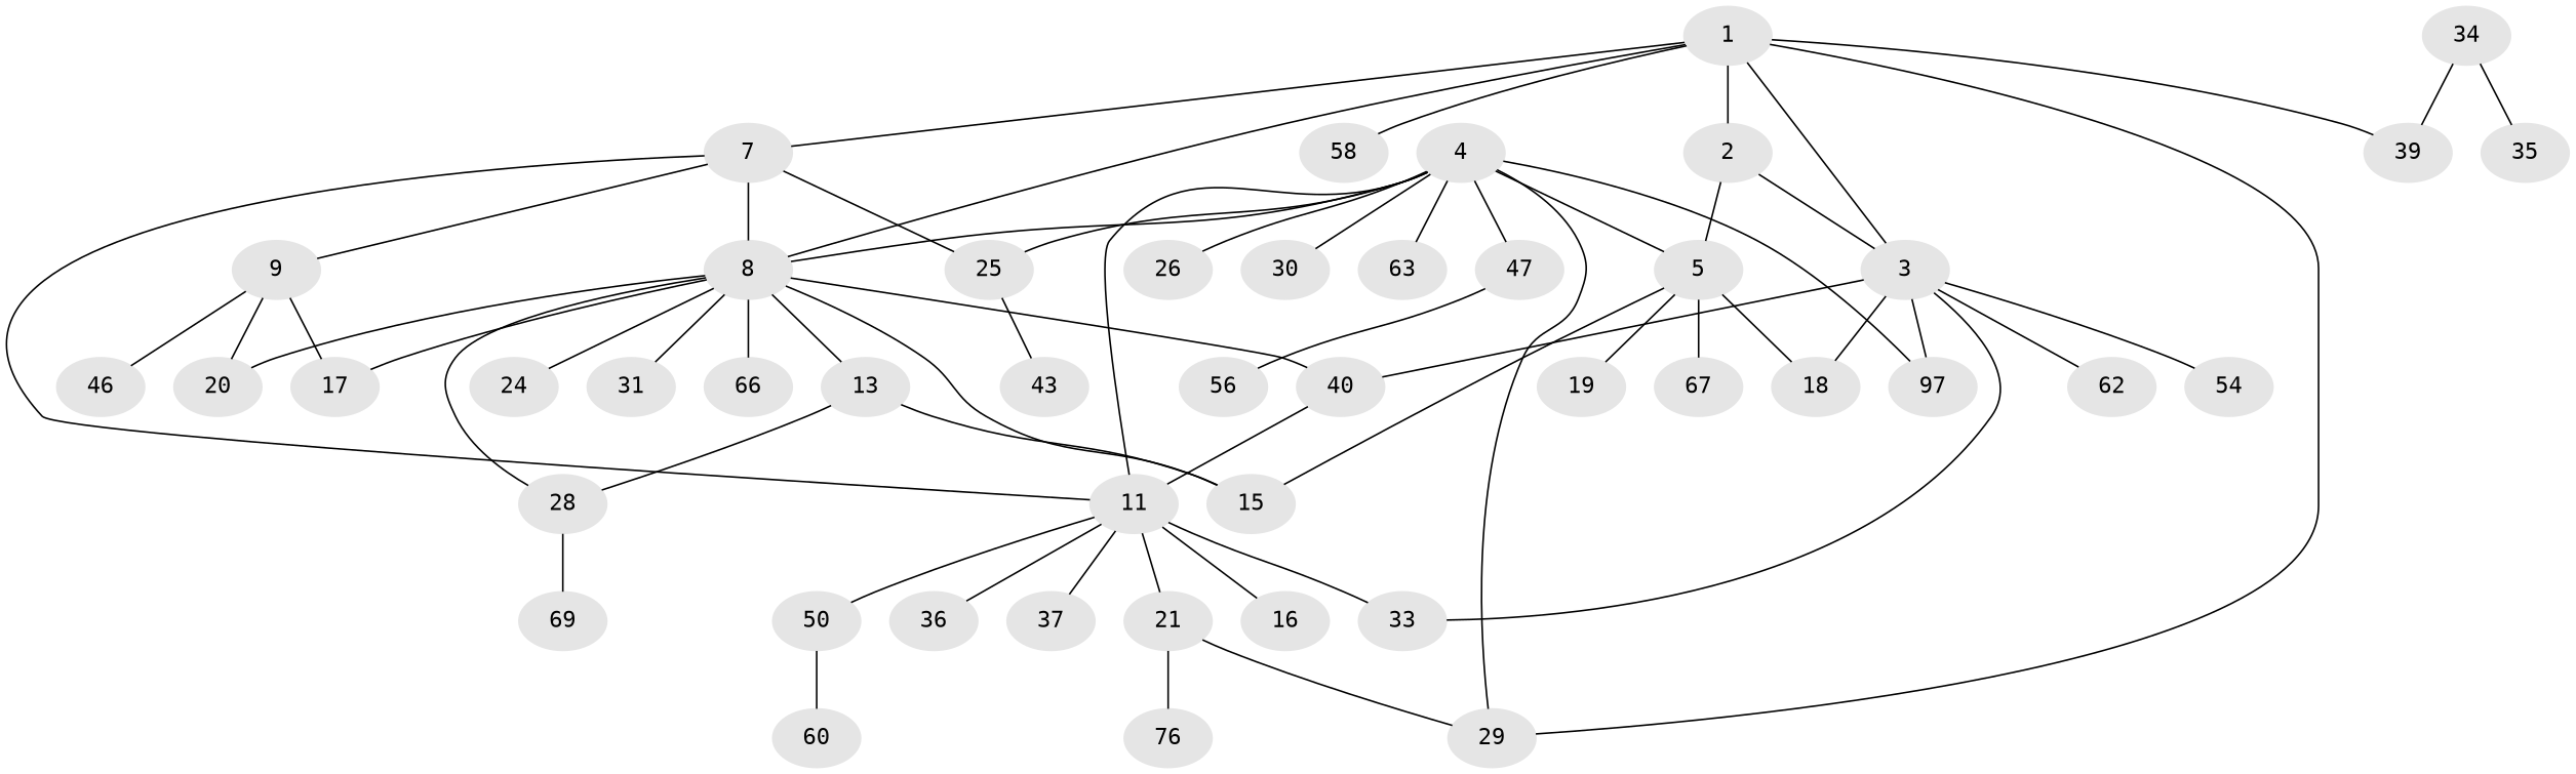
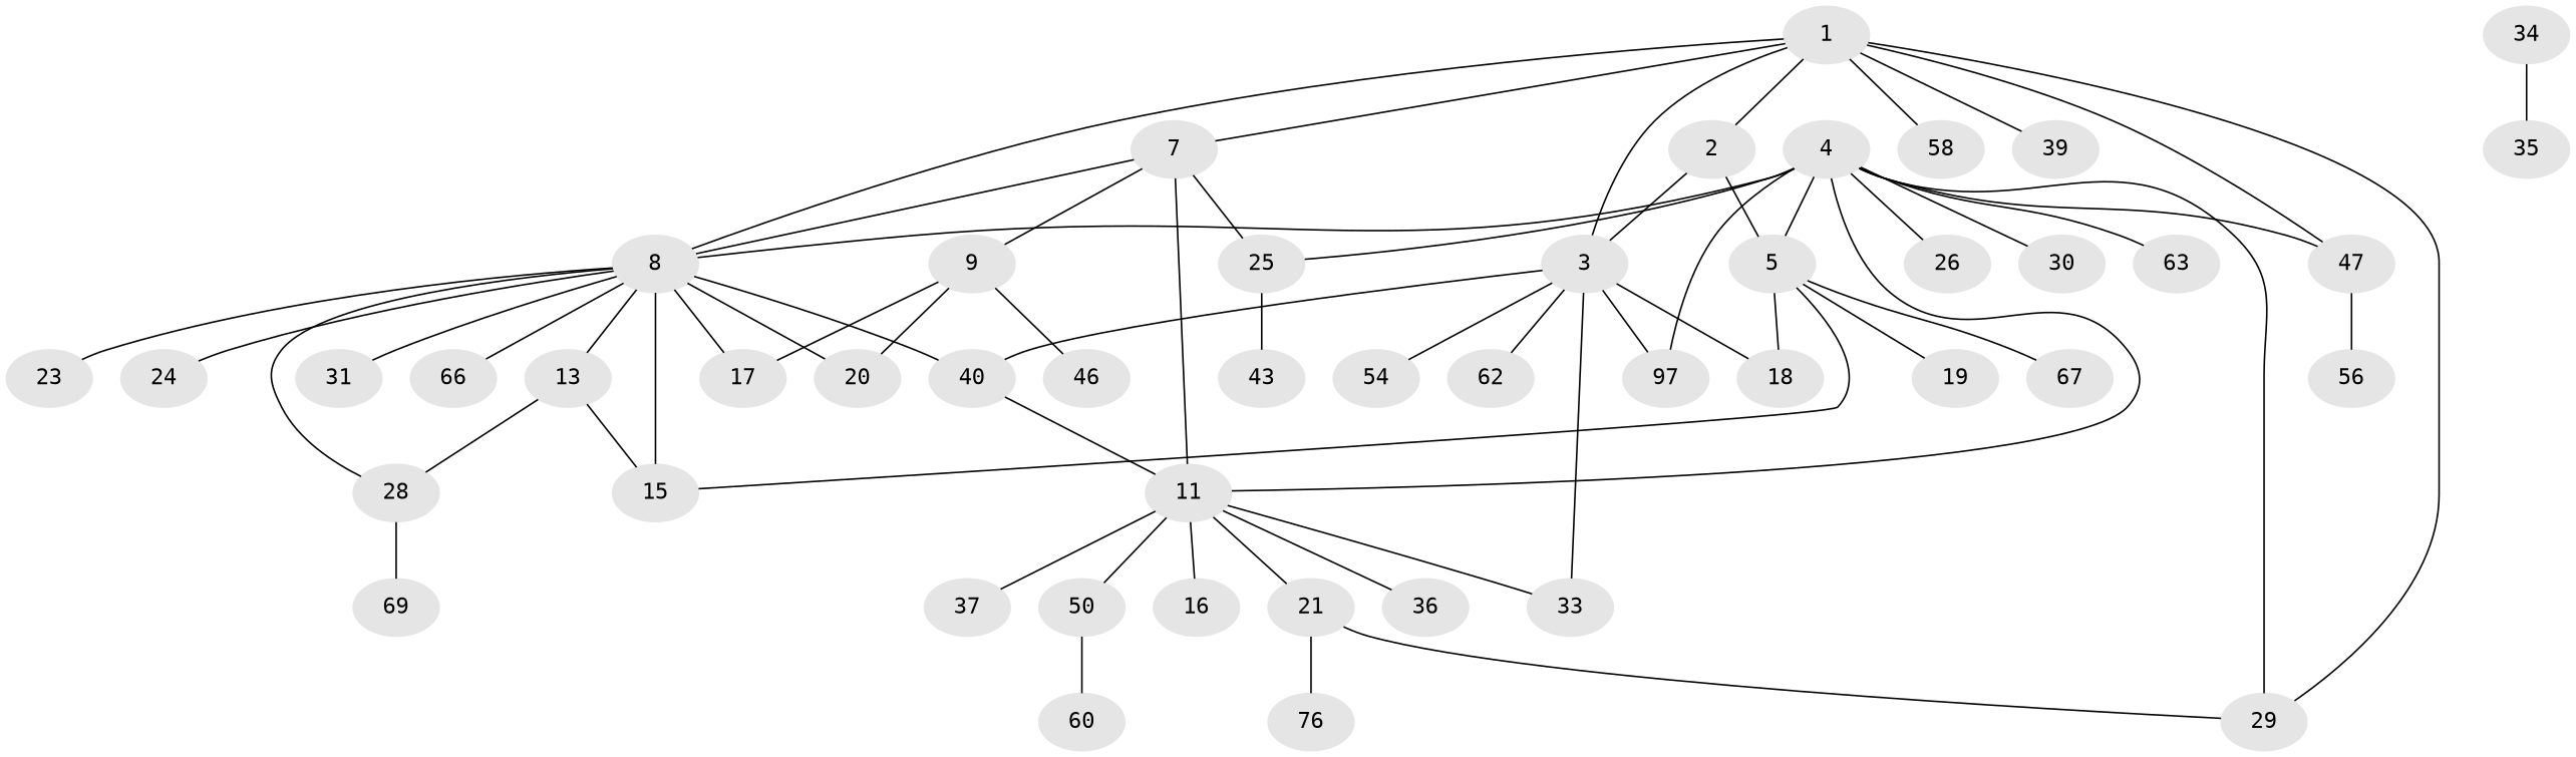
  graph {
    fontname="DejaVu Sans Mono"
    node [color=gray90 fontname="DejaVu Sans Mono" style=filled]
    edge [fontname="DejaVu Sans Mono"]
    1 [super="+65"]
    2
    3 [super="+41"]
    7 [super="+22"]
    8 [super="+14"]
    29 [super="+42"]
    47 [super="+64"]
    58
    39
    5 [super="+48"]
    n11 [label=40]
    18 [super="+32"]
    33
    54
    n15 [label=97 super="+70"]
    62
    11 [super="+12"]
    25 [super="+49"]
    9 [super="+61"]
    15 [super="+59"]
    13 [super="+51"]
    20 [super="+40"]
+   23 [super="+44"]
    24
    28 [super="+52"]
    31 [super="+55"]
    66
    17 [super="+38"]
    34
    35
    56
    19 [super="+68"]
    67 [super="+72"]
    4 [super="+6"]
    26
    30 [super="+53"]
    63
    16
    21 [super="+27"]
    36
    37
    50
    43 [super="+45"]
    46
    69
    n46 [label=76]
    60
    1 -- 2
    1 -- 3
    1 -- 7
    1 -- 8
    1 -- 29
+   1 -- 47
    1 -- 58
    1 -- 39
    2 -- 3
    2 -- 5
    3 -- n11
    3 -- 18
    3 -- 33
    3 -- 54
    3 -- n15
    3 -- 62
    7 -- 8
    7 -- 11
    7 -- 25
    7 -- 9
    8 -- n11
    8 -- 15
    8 -- 13
    8 -- 20
+   8 -- 23
    8 -- 24
    8 -- 28
    8 -- 31
    8 -- 66
    8 -- 17
    47 -- 56
    5 -- 18
    5 -- 15
    5 -- 19
    5 -- 67
    n11 -- 11 [weight=2]
    11 -- 33
    11 -- 16
    11 -- 21
    11 -- 36
    11 -- 37
    11 -- 50
    25 -- 43
    9 -- 20
    9 -- 17
    9 -- 46
    13 -- 15
    13 -- 28
    28 -- 69
-   34 -- 39
    34 -- 35
    4 -- 8
    4 -- 29
    4 -- 47
    4 -- 5 [weight=2]
    4 -- n15
    4 -- 11
    4 -- 25
    4 -- 26
    4 -- 30
    4 -- 63
    21 -- 29
    21 -- n46
    50 -- 60
  }
